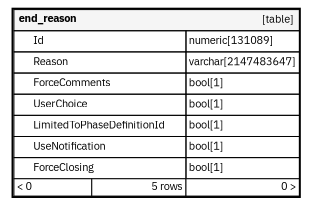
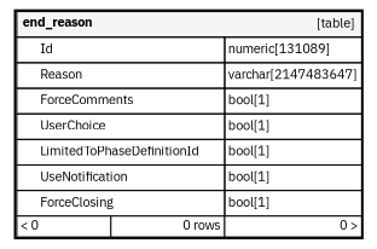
  digraph {
    bgcolor="#ffffff"
    fontname="IBM Plex Sans"
    fontsize=11
    nodesep=0.18
    rankdir=TB
    ranksep=0.46
    ration=compress
-   n1 [fontname="IBM Plex Sans" fontsize=11 label=<     <TABLE BORDER="2" CELLBORDER="1" CELLSPACING="0" BGCOLOR="#ffffff">       <TR><TD COLSPAN="4"  BGCOLOR="#f5f5f5"><TABLE BORDER="0" CELLSPACING="0"><TR><TD ALIGN="LEFT"><B>end_reason</B></TD><TD ALIGN="RIGHT">[table]</TD></TR></TABLE></TD></TR>       <TR><TD PORT="﻿Id" COLSPAN="2" ALIGN="LEFT"><TABLE BORDER="0" CELLSPACING="0" ALIGN="LEFT"><TR ALIGN="LEFT"><TD ALIGN="LEFT" FIXEDSIZE="TRUE" WIDTH="15" HEIGHT="16"></TD><TD ALIGN="LEFT" FIXEDSIZE="TRUE" WIDTH="158" HEIGHT="16">﻿Id</TD></TR></TABLE></TD><TD PORT="﻿Id.type" ALIGN="LEFT">numeric[131089]</TD></TR>       <TR><TD PORT="Reason" COLSPAN="2" ALIGN="LEFT"><TABLE BORDER="0" CELLSPACING="0" ALIGN="LEFT"><TR ALIGN="LEFT"><TD ALIGN="LEFT" FIXEDSIZE="TRUE" WIDTH="15" HEIGHT="16"></TD><TD ALIGN="LEFT" FIXEDSIZE="TRUE" WIDTH="158" HEIGHT="16">Reason</TD></TR></TABLE></TD><TD PORT="Reason.type" ALIGN="LEFT">varchar[2147483647]</TD></TR>       <TR><TD PORT="ForceComments" COLSPAN="2" ALIGN="LEFT"><TABLE BORDER="0" CELLSPACING="0" ALIGN="LEFT"><TR ALIGN="LEFT"><TD ALIGN="LEFT" FIXEDSIZE="TRUE" WIDTH="15" HEIGHT="16"></TD><TD ALIGN="LEFT" FIXEDSIZE="TRUE" WIDTH="158" HEIGHT="16">ForceComments</TD></TR></TABLE></TD><TD PORT="ForceComments.type" ALIGN="LEFT">bool[1]</TD></TR>       <TR><TD PORT="UserChoice" COLSPAN="2" ALIGN="LEFT"><TABLE BORDER="0" CELLSPACING="0" ALIGN="LEFT"><TR ALIGN="LEFT"><TD ALIGN="LEFT" FIXEDSIZE="TRUE" WIDTH="15" HEIGHT="16"></TD><TD ALIGN="LEFT" FIXEDSIZE="TRUE" WIDTH="158" HEIGHT="16">UserChoice</TD></TR></TABLE></TD><TD PORT="UserChoice.type" ALIGN="LEFT">bool[1]</TD></TR>       <TR><TD PORT="LimitedToPhaseDefinitionId" COLSPAN="2" ALIGN="LEFT"><TABLE BORDER="0" CELLSPACING="0" ALIGN="LEFT"><TR ALIGN="LEFT"><TD ALIGN="LEFT" FIXEDSIZE="TRUE" WIDTH="15" HEIGHT="16"></TD><TD ALIGN="LEFT" FIXEDSIZE="TRUE" WIDTH="158" HEIGHT="16">LimitedToPhaseDefinitionId</TD></TR></TABLE></TD><TD PORT="LimitedToPhaseDefinitionId.type" ALIGN="LEFT">bool[1]</TD></TR>       <TR><TD PORT="UseNotification" COLSPAN="2" ALIGN="LEFT"><TABLE BORDER="0" CELLSPACING="0" ALIGN="LEFT"><TR ALIGN="LEFT"><TD ALIGN="LEFT" FIXEDSIZE="TRUE" WIDTH="15" HEIGHT="16"></TD><TD ALIGN="LEFT" FIXEDSIZE="TRUE" WIDTH="158" HEIGHT="16">UseNotification</TD></TR></TABLE></TD><TD PORT="UseNotification.type" ALIGN="LEFT">bool[1]</TD></TR>       <TR><TD PORT="ForceClosing" COLSPAN="2" ALIGN="LEFT"><TABLE BORDER="0" CELLSPACING="0" ALIGN="LEFT"><TR ALIGN="LEFT"><TD ALIGN="LEFT" FIXEDSIZE="TRUE" WIDTH="15" HEIGHT="16"></TD><TD ALIGN="LEFT" FIXEDSIZE="TRUE" WIDTH="158" HEIGHT="16">ForceClosing</TD></TR></TABLE></TD><TD PORT="ForceClosing.type" ALIGN="LEFT">bool[1]</TD></TR>       <TR><TD ALIGN="LEFT" BGCOLOR="#ffffff">&lt; 0</TD><TD ALIGN="RIGHT" BGCOLOR="#ffffff">5 rows</TD><TD ALIGN="RIGHT" BGCOLOR="#ffffff">0 &gt;</TD></TR>     </TABLE>> shape=plaintext]
+   n1 [fontname="IBM Plex Sans" fontsize=11 label=<     <TABLE BORDER="2" CELLBORDER="1" CELLSPACING="0" BGCOLOR="#ffffff">       <TR><TD COLSPAN="4"  BGCOLOR="#f5f5f5"><TABLE BORDER="0" CELLSPACING="0"><TR><TD ALIGN="LEFT"><B>end_reason</B></TD><TD ALIGN="RIGHT">[table]</TD></TR></TABLE></TD></TR>       <TR><TD PORT="﻿Id" COLSPAN="2" ALIGN="LEFT"><TABLE BORDER="0" CELLSPACING="0" ALIGN="LEFT"><TR ALIGN="LEFT"><TD ALIGN="LEFT" FIXEDSIZE="TRUE" WIDTH="15" HEIGHT="16"></TD><TD ALIGN="LEFT" FIXEDSIZE="TRUE" WIDTH="158" HEIGHT="16">﻿Id</TD></TR></TABLE></TD><TD PORT="﻿Id.type" ALIGN="LEFT">numeric[131089]</TD></TR>       <TR><TD PORT="Reason" COLSPAN="2" ALIGN="LEFT"><TABLE BORDER="0" CELLSPACING="0" ALIGN="LEFT"><TR ALIGN="LEFT"><TD ALIGN="LEFT" FIXEDSIZE="TRUE" WIDTH="15" HEIGHT="16"></TD><TD ALIGN="LEFT" FIXEDSIZE="TRUE" WIDTH="158" HEIGHT="16">Reason</TD></TR></TABLE></TD><TD PORT="Reason.type" ALIGN="LEFT">varchar[2147483647]</TD></TR>       <TR><TD PORT="ForceComments" COLSPAN="2" ALIGN="LEFT"><TABLE BORDER="0" CELLSPACING="0" ALIGN="LEFT"><TR ALIGN="LEFT"><TD ALIGN="LEFT" FIXEDSIZE="TRUE" WIDTH="15" HEIGHT="16"></TD><TD ALIGN="LEFT" FIXEDSIZE="TRUE" WIDTH="158" HEIGHT="16">ForceComments</TD></TR></TABLE></TD><TD PORT="ForceComments.type" ALIGN="LEFT">bool[1]</TD></TR>       <TR><TD PORT="UserChoice" COLSPAN="2" ALIGN="LEFT"><TABLE BORDER="0" CELLSPACING="0" ALIGN="LEFT"><TR ALIGN="LEFT"><TD ALIGN="LEFT" FIXEDSIZE="TRUE" WIDTH="15" HEIGHT="16"></TD><TD ALIGN="LEFT" FIXEDSIZE="TRUE" WIDTH="158" HEIGHT="16">UserChoice</TD></TR></TABLE></TD><TD PORT="UserChoice.type" ALIGN="LEFT">bool[1]</TD></TR>       <TR><TD PORT="LimitedToPhaseDefinitionId" COLSPAN="2" ALIGN="LEFT"><TABLE BORDER="0" CELLSPACING="0" ALIGN="LEFT"><TR ALIGN="LEFT"><TD ALIGN="LEFT" FIXEDSIZE="TRUE" WIDTH="15" HEIGHT="16"></TD><TD ALIGN="LEFT" FIXEDSIZE="TRUE" WIDTH="158" HEIGHT="16">LimitedToPhaseDefinitionId</TD></TR></TABLE></TD><TD PORT="LimitedToPhaseDefinitionId.type" ALIGN="LEFT">bool[1]</TD></TR>       <TR><TD PORT="UseNotification" COLSPAN="2" ALIGN="LEFT"><TABLE BORDER="0" CELLSPACING="0" ALIGN="LEFT"><TR ALIGN="LEFT"><TD ALIGN="LEFT" FIXEDSIZE="TRUE" WIDTH="15" HEIGHT="16"></TD><TD ALIGN="LEFT" FIXEDSIZE="TRUE" WIDTH="158" HEIGHT="16">UseNotification</TD></TR></TABLE></TD><TD PORT="UseNotification.type" ALIGN="LEFT">bool[1]</TD></TR>       <TR><TD PORT="ForceClosing" COLSPAN="2" ALIGN="LEFT"><TABLE BORDER="0" CELLSPACING="0" ALIGN="LEFT"><TR ALIGN="LEFT"><TD ALIGN="LEFT" FIXEDSIZE="TRUE" WIDTH="15" HEIGHT="16"></TD><TD ALIGN="LEFT" FIXEDSIZE="TRUE" WIDTH="158" HEIGHT="16">ForceClosing</TD></TR></TABLE></TD><TD PORT="ForceClosing.type" ALIGN="LEFT">bool[1]</TD></TR>       <TR><TD ALIGN="LEFT" BGCOLOR="#ffffff">&lt; 0</TD><TD ALIGN="RIGHT" BGCOLOR="#ffffff">0 rows</TD><TD ALIGN="RIGHT" BGCOLOR="#ffffff">0 &gt;</TD></TR>     </TABLE>> shape=plaintext]
  }
